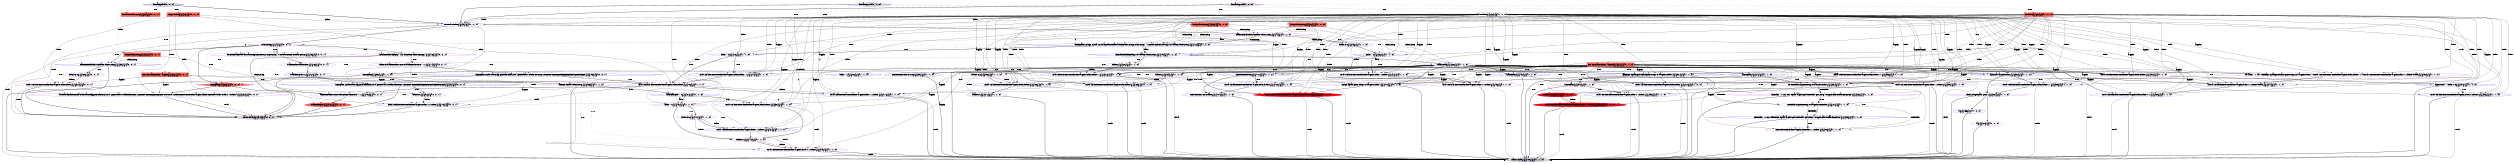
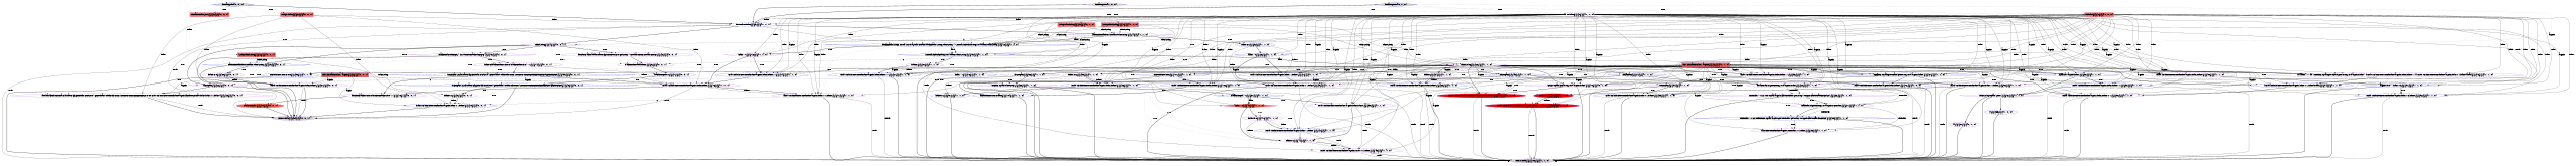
  digraph {
    node [color=purple fillcolor=white shape=ellipse style=filled]
    edge [style=solid]
    n1 [color=blue label="\"CREATE\".equalsIgnoreCase(getPrevKeyword(argList,index))@@@67@@@['1', '1', '0']" shape=diamond]
    n2 [label="\"CASE\".equals(getPrevKeyword(argList,index))@@@70@@@['0', '1', '0']" shape=diamond]
    n3 [color=blue label="result += insertReturnAndIndent(argList,index,indent)@@@72@@@['1', '0', '0']"]
    n4 [fillcolor=lightgray label="return result@@@108@@@['1', '1', '0']"]
    n5 [fillcolor=red label="result += insertReturnAndIndent(argList,index,indent)@@@73@@@['0', '1', '0']"]
-   n6 [label="index > 0@@@40@@@['1', '1', '0']" shape=diamond]
+   n6 [fillcolor=tomato label="index > 0@@@40@@@['1', '1', '0']" shape=diamond]
    n7 [label="indent++@@@44@@@['1', '1', '0']"]
    n8 [color=blue label="result += insertReturnAndIndent(argList,index - 1,indent)@@@42@@@['1', '1', '0']"]
    n9 [label="indent = 0@@@41@@@['1', '1', '0']"]
    n10 [label="result += insertReturnAndIndent(argList,result + 1,indent)@@@45@@@['1', '1', '0']"]
    n11 [label="result += insertReturnAndIndent(argList,index,indent + 1)@@@88@@@['1', '1', '0']"]
    n12 [color=blue label="bracketsDepth++@@@7@@@['0', '0', '1']"]
    n13 [color=blue label="!isCompact && formatterCfg.getPreferenceStore().getBoolean(ModelPreferences.SQL_FORMAT_BREAK_BEFORE_CLOSE_BRACKET)@@@8@@@['0', '0', '1']" shape=diamond]
    n14 [fillcolor=lightgray label="return result@@@34@@@['0', '0', '1']"]
    n15 [color=blue label="index += insertReturnAndIndent(argList,index + 1,indent)@@@10@@@['0', '0', '1']"]
    n16 [label="indent++@@@9@@@['0', '0', '1']"]
    n17 [color=blue label="{}@@@63@@@['1', '0', '0']"]
    n18 [label="result += insertReturnAndIndent(argList,index + 1,indent)@@@9@@@['1', '1', '0']"]
    n19 [label="functionBracket.remove(functionBracket.size() - 1)@@@18@@@['0', '0', '1']"]
    n20 [fillcolor=tomato label="bracketsDepth--@@@19@@@['0', '0', '1']"]
    n21 [color=blue fillcolor=red label="indent++@@@51@@@['1', '0', '0']"]
    n22 [color=blue fillcolor=red label="result += insertReturnAndIndent(argList,index + 1,indent)@@@52@@@['1', '0', '0']"]
    n23 [color=blue label="!isCompact && formatterCfg.getPreferenceStore().getBoolean(ModelPreferences.SQL_FORMAT_BREAK_BEFORE_CLOSE_BRACKET)@@@15@@@['0', '0', '1']" shape=diamond]
    n24 [label="result += insertReturnAndIndent(argList,index,indent)@@@16@@@['1', '1', '1']"]
    n25 [label="result += insertReturnAndIndent(argList,index + 1,indent)@@@17@@@['1', '1', '0']"]
    n26 [color=blue label="!isCompact@@@49@@@['1', '1', '0']" shape=diamond]
-   n27 [fillcolor=tomato label="!isCompact@@@22@@@['0', '0', '1']" shape=diamond]
+   n27 [label="!isCompact@@@22@@@['0', '0', '1']" shape=diamond]
    n28 [label="result += insertReturnAndIndent(argList,index - 1,indent)@@@50@@@['1', '1', '0']"]
    n29 [label="{boolean lfBeforeComma = formatterCfg.getPreferenceStore().getBoolean(ModelPreferences.SQL_FORMAT_LF_BEFORE_COMMA)result += insertReturnAndIndent(argList,lfBeforeComma? index: index + 1,indent)}@@@23@@@['0', '0', '1']"]
    n30 [color=blue label="argList.size() < index + 3@@@91@@@['1', '1', '0']" shape=diamond]
    n31 [color=blue label="result += insertReturnAndIndent(argList,index + 3,indent)@@@92@@@['1', '1', '0']"]
    n32 [label="statementDelimiters.contains(tokenString)@@@4@@@['1', '1', '0']" shape=diamond]
    n33 [color=blue label="indent = 0@@@5@@@['1', '1', '0']"]
    n34 [color=blue label="index > 0@@@6@@@['1', '1', '0']" shape=diamond]
    n35 [label="tokenString@@@4@@@['0', '0', '1']" shape=diamond]
    n36 [color=blue label="blockHeaderStrings != null && ArrayUtils.contains(blockHeaderStrings,tokenString) || SQLUtils.isBlockStartKeyword(dialect,tokenString)@@@12@@@['1', '1', '0']" shape=diamond]
    n37 [color=blue label="result += insertReturnAndIndent(argList,index - 1,indent)@@@7@@@['1', '1', '0']"]
    n38 [label="bracketIndent.add(indent)@@@6@@@['0', '0', '1']"]
    n39 [label="!bracketIndent.isEmpty() && !functionBracket.isEmpty()@@@13@@@['0', '0', '1']" shape=diamond]
    n40 [label="functionBracket.add(formatterCfg.isFunction(prev.getString())? Boolean.TRUE: Boolean.FALSE)@@@5@@@['0', '0', '1']"]
    n41 [color=blue label="statementDelimiters.contains(tokenString)@@@29@@@['0', '0', '1']" shape=diamond]
    n42 [color=blue label="SQLUtils.isBlockEndKeyword(dialect,tokenString)@@@19@@@['1', '1', '0']" shape=diamond]
    n43 [label="index > 0@@@13@@@['1', '1', '0']" shape=diamond]
    n44 [label="{}@@@61@@@['0', '1', '0']"]
    n45 [label="insertReturnAndIndent(argList,nextIndex + 1,indent)@@@29@@@['1', '1', '0']"]
    n46 [color=blue fillcolor=tomato label="String tokenString@@@2@@@['1', '0', '0']" shape=box]
    n47 [label="tokenString@@@23@@@['1', '1', '0']" shape=diamond]
    n48 [label="indent -= 2@@@95@@@['1', '1', '0']"]
    n49 [color=blue label="indent++@@@97@@@['1', '1', '0']"]
    n50 [color=blue label="result += insertReturnAndIndent(argList,index,indent)@@@96@@@['1', '1', '0']"]
    n51 [label="!isCompact@@@35@@@['1', '1', '0']" shape=diamond]
    n52 [label="result += insertReturnAndIndent(argList,index,indent)@@@90@@@['1', '1', '0']"]
    n53 [label="!isCompact@@@54@@@['1', '1', '0']" shape=diamond]
    n54 [label="indent--@@@64@@@['1', '1', '0']"]
    n55 [color=blue label="result += insertReturnAndIndent(argList,index,indent)@@@65@@@['1', '1', '0']"]
    n56 [color=blue label="encounterBetween = false@@@104@@@['1', '1', '0']"]
    n57 [color=blue label="{result += insertReturnAndIndent(argList,index + 1,indent)break}@@@84@@@['1', '1', '0']"]
    n58 [color=blue label="encounterBetween = true@@@99@@@['1', '1', '0']"]
    n59 [color=blue label="!isCompact@@@24@@@['1', '1', '0']" shape=diamond]
    n60 [color=blue label="!encounterBetween@@@101@@@['1', '1', '0']" shape=diamond]
    n61 [color=blue label="isJoinStart(argList,index)@@@58@@@['1', '1', '0']" shape=diamond]
    n62 [label="tokenString.equals(\"JOIN\")@@@61@@@['1', '1', '0']" shape=diamond]
    n63 [label="result += insertReturnAndIndent(argList,index,indent - 1)@@@53@@@['1', '1', '0']"]
    n64 [color=blue label="index > 1@@@76@@@['1', '1', '0']" shape=diamond]
    n65 [label="{if (index > 1) {if (\"UPDATE\".equalsIgnoreCase(getPrevKeyword(argList,index))) {result += insertReturnAndIndent(argList,index,indent - 1)}}result += insertReturnAndIndent(argList,index + 1,indent)break}@@@75@@@['1', '1', '0']"]
    n66 [color=blue label="result += insertReturnAndIndent(argList,index,indent - 1)@@@21@@@['1', '1', '0']"]
    n67 [label="indent--@@@20@@@['1', '1', '0']"]
    n68 [label="indent = bracketIndent.remove(bracketIndent.size() - 1)@@@14@@@['0', '0', '1']"]
    n69 [label="!\"TABLE\".equals(tokenString)@@@36@@@['1', '1', '0']" shape=diamond]
    n70 [color=blue label="bracketsDepth > 0@@@37@@@['1', '1', '0']" shape=diamond]
    n71 [color=blue fillcolor=lightgray label="formatSymbol['0', '0', '1']" shape=diamond]
    n72 [color=blue label="int result = index@@@3@@@['1', '1', '1']"]
    n73 [color=blue fillcolor=tomato label="List<FormatterToken> argList@@@2@@@['0', '0', '1']" shape=box]
    n74 [fillcolor=tomato label="Integer index@@@2@@@['0', '0', '1']" shape=box]
    n75 [fillcolor=tomato label="String tokenString@@@2@@@['0', '0', '1']" shape=box]
    n76 [fillcolor=tomato label="FormatterToken prev@@@2@@@['0', '0', '1']" shape=box]
    n77 [label="result += insertReturnAndIndent(argList,index,indent)@@@31@@@['0', '0', '1']"]
    n78 [color=blue label="result += insertReturnAndIndent(argList,index + 1,indent)@@@55@@@['1', '1', '0']"]
    n79 [label="nextIndex = getNextKeyword(argList,nextIndex)@@@27@@@['1', '1', '0']"]
    n80 [color=blue label="nextIndex > 0 && \"REPLACE\".equals(argList.get(nextIndex).getString().toUpperCase(Locale.ENGLISH))@@@28@@@['1', '1', '0']" shape=diamond]
    n81 [color=blue label="result += insertReturnAndIndent(argList,index,indent)@@@102@@@['1', '1', '0']"]
    n82 [label="nextIndex > 0 && \"OR\".equals(argList.get(nextIndex).getString().toUpperCase(Locale.ENGLISH))@@@26@@@['1', '1', '0']" shape=diamond]
    n83 [label="result += insertReturnAndIndent(argList,index,indent)@@@38@@@['1', '1', '0']"]
    n84 [label="int nextIndex = getNextKeyword(argList,index)@@@25@@@['1', '1', '0']"]
    n85 [label="indent = 0@@@30@@@['0', '0', '1']"]
    n86 [color=blue label="result += insertReturnAndIndent(argList,index,indent - 1)@@@59@@@['1', '1', '0']"]
    n87 [fillcolor=lightgray label="formatKeyword['1', '0', '0']" shape=diamond]
    n88 [label="int index@@@2@@@['1', '1', '0']" shape=box]
    n89 [fillcolor=tomato label="int index@@@2@@@['1', '0', '0']" shape=box]
    n90 [color=blue label="result += insertReturnAndIndent(argList,index,indent - 1)@@@14@@@['1', '1', '0']"]
    n91 [color=blue fillcolor=lightgray label="formatKeyword['0', '1', '0']" shape=diamond]
    n92 [fillcolor=tomato label="String tokenString@@@2@@@['0', '1', '0']" shape=box]
    n93 [color=blue fillcolor=tomato label="List<FormatterToken> argList@@@2@@@['0', '1', '0']" shape=box]
    n1 -> n2 [style=bold]
    n1 -> n3 [style=bold]
    n1 -> n4 [style=bold]
    n2 -> n4 [style=bold]
    n2 -> n5 [style=bold]
    n3 -> n4 [style=bold]
    n3 -> n4 [label=result]
    n5 -> n4 [style=bold]
    n5 -> n4 [label=result]
    n6 -> n7 [style=bold]
    n6 -> n8 [label=true style=dotted]
    n6 -> n9 [label=true style=dotted]
    n6 -> n9 [style=bold]
    n7 -> n10 [label=indent]
    n7 -> n10 [style=bold]
    n8 -> n7 [style=bold]
    n8 -> n10 [label=result]
    n9 -> n7 [label=indent]
    n9 -> n8 [style=bold]
    n9 -> n8 [label=indent]
    n10 -> n4 [label=result]
    n10 -> n4 [style=bold]
    n11 -> n4 [label=result]
    n11 -> n4 [style=bold]
    n12 -> n13 [style=bold]
    n13 -> n14 [style=bold]
    n13 -> n15 [label=true style=dotted]
    n13 -> n16 [label=true style=dotted]
    n13 -> n16 [style=bold]
    n15 -> n14 [style=bold]
    n16 -> n15 [style=bold]
    n16 -> n15 [label=indent]
    n17 -> n4 [style=bold]
    n18 -> n4 [label=result]
    n18 -> n4 [style=bold]
    n19 -> n20 [style=bold]
    n20 -> n14 [style=bold]
    n21 -> n22 [label=indent]
    n21 -> n22 [style=bold]
    n22 -> n4 [style=bold]
    n22 -> n4 [label=result]
    n23 -> n19 [style=bold]
    n23 -> n24 [style=bold]
    n23 -> n24 [label=true style=dotted]
    n24 -> n14 [label=result]
    n24 -> n19 [style=bold]
    n24 -> n25 [style=bold]
    n24 -> n25 [label=indent]
    n25 -> n4 [style=bold]
    n25 -> n4 [label=result]
    n25 -> n15 [label=0 style=dashed]
    n26 -> n4 [style=bold]
    n26 -> n21 [label=true style=dotted]
    n26 -> n22 [label=true style=dotted]
    n26 -> n27 [label=0 style=dashed]
    n26 -> n28 [style=bold]
    n26 -> n28 [label=true style=dotted]
    n27 -> n14 [style=bold]
    n27 -> n29 [style=bold]
    n28 -> n4 [label=result]
    n28 -> n4 [style=bold]
    n28 -> n21 [style=bold]
    n29 -> n14 [label=result]
    n29 -> n14 [style=bold]
    n30 -> n4 [style=bold]
    n30 -> n31 [style=bold]
    n30 -> n31 [label=true style=dotted]
    n31 -> n4 [style=bold]
    n31 -> n4 [label=result]
    n32 -> n18 [label=true style=dotted]
    n32 -> n33 [label=true style=dotted]
    n32 -> n33 [style=bold]
    n32 -> n34 [label=true style=dotted]
    n32 -> n35 [label=0 style=dashed]
    n32 -> n36 [style=bold]
    n32 -> n36 [label=false style=dotted]
    n33 -> n18 [label=indent]
    n33 -> n34 [style=bold]
    n33 -> n37 [label=indent]
    n34 -> n18 [style=bold]
    n34 -> n37 [label=true style=dotted]
    n34 -> n37 [style=bold]
    n34 -> n38 [label=0 style=dashed]
    n35 -> n12 [label=true style=dotted]
    n35 -> n13 [label=true style=dotted]
    n35 -> n27 [label=true style=dotted]
    n35 -> n27 [style=bold]
+   n35 -> n38 [label=true style=dotted]
    n35 -> n39 [style=bold]
    n35 -> n39 [label=true style=dotted]
    n35 -> n40 [style=bold]
    n35 -> n40 [label=true style=dotted]
    n35 -> n41 [label=true style=dotted]
    n35 -> n41 [style=bold]
    n36 -> n24 [label=true style=dotted]
    n36 -> n25 [label=true style=dotted]
    n36 -> n42 [label=false style=dotted]
    n36 -> n42 [style=bold]
    n36 -> n43 [style=bold]
    n36 -> n43 [label=true style=dotted]
    n37 -> n18 [style=bold]
    n38 -> n12 [style=bold]
    n39 -> n14 [style=bold]
    n39 -> n19 [label=true style=dotted]
    n39 -> n20 [label=true style=dotted]
    n39 -> n23 [label=true style=dotted]
    n39 -> n68 [style=bold]
    n39 -> n68 [label=true style=dotted]
    n40 -> n38 [style=bold]
    n41 -> n14 [style=bold]
    n41 -> n77 [label=true style=dotted]
    n41 -> n85 [label=true style=dotted]
    n41 -> n85 [style=bold]
    n42 -> n47 [label=false style=dotted]
    n42 -> n47 [style=bold]
    n42 -> n66 [label=true style=dotted]
    n42 -> n67 [label=true style=dotted]
    n42 -> n67 [style=bold]
    n43 -> n24 [style=bold]
    n43 -> n90 [style=bold]
    n43 -> n90 [label=true style=dotted]
    n44 -> n4 [style=bold]
    n45 -> n4 [style=bold]
    n46 -> n32 [label=tokenString]
    n46 -> n36 [label=tokenString]
    n46 -> n42 [label=tokenString]
    n46 -> n47 [label=tokenString]
    n47 -> n1 [label=true style=dotted]
    n47 -> n1 [style=bold]
    n47 -> n2 [style=bold]
    n47 -> n2 [label=true style=dotted]
    n47 -> n3 [label=true style=dotted]
    n47 -> n3 [style=bold]
    n47 -> n4 [style=bold]
    n47 -> n5 [style=bold]
    n47 -> n5 [label=true style=dotted]
    n47 -> n11 [label=true style=dotted]
    n47 -> n11 [style=bold]
    n47 -> n26 [label=true style=dotted]
    n47 -> n26 [style=bold]
    n47 -> n30 [label=true style=dotted]
    n47 -> n48 [label=true style=dotted]
    n47 -> n48 [style=bold]
    n47 -> n49 [label=true style=dotted]
    n47 -> n50 [label=true style=dotted]
    n47 -> n51 [style=bold]
    n47 -> n51 [label=true style=dotted]
    n47 -> n52 [style=bold]
    n47 -> n52 [label=true style=dotted]
    n47 -> n53 [label=true style=dotted]
    n47 -> n54 [style=bold]
    n47 -> n54 [label=true style=dotted]
    n47 -> n55 [label=true style=dotted]
    n47 -> n56 [label=true style=dotted]
    n47 -> n57 [style=bold]
    n47 -> n58 [style=bold]
    n47 -> n58 [label=true style=dotted]
    n47 -> n59 [style=bold]
    n47 -> n59 [label=true style=dotted]
    n47 -> n60 [style=bold]
    n47 -> n60 [label=true style=dotted]
    n47 -> n61 [label=true style=dotted]
    n47 -> n61 [style=bold]
    n47 -> n62 [label=true style=dotted]
    n47 -> n63 [style=bold]
    n47 -> n63 [label=true style=dotted]
    n47 -> n64 [label=true style=dotted]
    n47 -> n65 [style=bold]
    n48 -> n49 [label=indent]
    n48 -> n50 [style=bold]
    n48 -> n50 [label=indent]
    n49 -> n4 [style=bold]
    n50 -> n4 [label=result]
    n50 -> n49 [style=bold]
    n51 -> n4 [style=bold]
    n51 -> n69 [label=true style=dotted]
    n51 -> n69 [style=bold]
    n52 -> n4 [label=result]
    n52 -> n30 [style=bold]
    n53 -> n4 [style=bold]
    n53 -> n78 [style=bold]
    n53 -> n78 [label=true style=dotted]
    n54 -> n55 [label=indent]
    n54 -> n55 [style=bold]
    n55 -> n4 [label=result]
    n55 -> n4 [style=bold]
    n56 -> n4 [style=bold]
    n57 -> n11 [style=bold]
    n58 -> n4 [style=bold]
    n59 -> n4 [style=bold]
    n59 -> n82 [label=true style=dotted]
    n59 -> n84 [label=true style=dotted]
    n59 -> n84 [style=bold]
    n60 -> n56 [style=bold]
    n60 -> n81 [style=bold]
    n60 -> n81 [label=true style=dotted]
    n61 -> n62 [style=bold]
    n61 -> n86 [label=true style=dotted]
    n61 -> n86 [style=bold]
    n62 -> n4 [style=bold]
    n62 -> n17 [style=bold]
    n62 -> n44 [style=bold]
    n63 -> n4 [label=result]
    n63 -> n53 [style=bold]
    n65 -> n57 [style=bold]
    n66 -> n4 [label=result]
    n66 -> n4 [style=bold]
    n67 -> n66 [style=bold]
    n67 -> n66 [label=indent]
    n68 -> n23 [style=bold]
    n68 -> n24 [label=indent]
    n69 -> n4 [style=bold]
    n69 -> n7 [label=true style=dotted]
    n69 -> n10 [label=true style=dotted]
    n69 -> n70 [label=true style=dotted]
    n69 -> n70 [style=bold]
    n70 -> n6 [style=bold]
    n70 -> n6 [label=false style=dotted]
    n70 -> n83 [label=true style=dotted]
    n70 -> n83 [style=bold]
    n71 -> n72 [style=bold]
    n71 -> n73 [label=true style=dotted]
    n71 -> n74 [label=true style=dotted]
    n71 -> n75 [label=indent style=dotted]
    n71 -> n76 [label=true style=dotted]
    n72 -> n4 [label=result]
    n72 -> n10 [label=result]
    n72 -> n14 [label=result]
    n72 -> n32 [style=bold]
    n72 -> n35 [style=bold]
    n73 -> n15 [label=argList]
    n73 -> n24 [label=argList]
    n73 -> n29 [label=argList]
    n73 -> n77 [label=argList]
    n74 -> n15 [label=index]
    n74 -> n24 [label=index]
    n74 -> n29 [label=index]
    n74 -> n72 [label=index]
    n74 -> n77 [label=index]
    n75 -> n16 [label=tokenString]
    n75 -> n41 [label=tokenString]
    n77 -> n14 [style=bold]
    n77 -> n14 [label=result]
    n78 -> n4 [style=bold]
    n78 -> n4 [label=result]
    n79 -> n45 [label=nextIndex]
    n79 -> n80 [label=nextIndex]
    n79 -> n80 [style=bold]
    n80 -> n4 [style=bold]
    n80 -> n45 [label=true style=dotted]
    n80 -> n45 [style=bold]
    n81 -> n4 [label=result]
    n81 -> n56 [style=bold]
    n82 -> n4 [style=bold]
    n82 -> n79 [style=bold]
    n82 -> n79 [label=true style=dotted]
    n82 -> n80 [label=true style=dotted]
    n83 -> n7 [style=bold]
    n83 -> n10 [label=result]
    n84 -> n79 [label=nextIndex]
    n84 -> n82 [label=nextIndex]
    n84 -> n82 [style=bold]
    n85 -> n77 [style=bold]
    n85 -> n77 [label=indent]
    n86 -> n4 [label=result]
    n86 -> n62 [style=bold]
    n87 -> n46 [label=true style=dotted]
    n87 -> n72 [style=bold]
    n87 -> n88 [label=true style=dotted]
    n87 -> n89 [label=true style=dotted]
    n88 -> n1 [label=argList]
    n88 -> n1 [label=index]
    n88 -> n2 [label=index]
    n88 -> n3 [label=argList]
    n88 -> n5 [label=index]
    n88 -> n6 [label=index]
    n88 -> n8 [label=argList]
    n88 -> n8 [label=index]
    n88 -> n10 [label=argList]
    n88 -> n11 [label=index]
    n88 -> n11 [label=argList]
    n88 -> n18 [label=index]
    n88 -> n18 [label=argList]
    n88 -> n22 [label=argList]
    n88 -> n25 [label=index]
    n88 -> n25 [label=argList]
    n88 -> n28 [label=argList]
    n88 -> n28 [label=index]
    n88 -> n30 [label=result]
    n88 -> n31 [label=index]
    n88 -> n31 [label=argList]
    n88 -> n34 [label=index]
    n88 -> n37 [label=argList]
    n88 -> n37 [label=index]
    n88 -> n43 [label=index]
    n88 -> n45 [label=argList]
    n88 -> n50 [label=argList]
    n88 -> n50 [label=index]
    n88 -> n52 [label=index]
    n88 -> n52 [label=argList]
    n88 -> n55 [label=argList]
    n88 -> n55 [label=index]
    n88 -> n57 [label=argList]
    n88 -> n57 [label=index]
    n88 -> n61 [label=argList]
    n88 -> n61 [label=index]
    n88 -> n63 [label=index]
    n88 -> n63 [label=argList]
    n88 -> n65 [label=argList]
    n88 -> n65 [label=index]
    n88 -> n66 [label=index]
    n88 -> n66 [label=argList]
    n88 -> n72 [label=index]
-   n88 -> n73 [label=0 style=dashed]
    n88 -> n78 [label=argList]
    n88 -> n78 [label=index]
    n88 -> n79 [label=argList]
    n88 -> n81 [label=argList]
    n88 -> n81 [label=index]
    n88 -> n83 [label=index]
    n88 -> n83 [label=argList]
    n88 -> n84 [label=index]
    n88 -> n84 [label=argList]
    n88 -> n86 [label=argList]
    n88 -> n86 [label=index]
    n88 -> n90 [label=index]
    n88 -> n90 [label=argList]
    n89 -> n1 [label=index]
    n89 -> n3 [label=index]
    n89 -> n6 [label=index]
    n89 -> n8 [label=index]
    n89 -> n11 [label=index]
    n89 -> n18 [label=index]
    n89 -> n22 [label=index]
    n89 -> n25 [label=index]
    n89 -> n28 [label=index]
    n89 -> n30 [label=index]
    n89 -> n31 [label=index]
    n89 -> n34 [label=index]
    n89 -> n37 [label=index]
    n89 -> n43 [label=index]
    n89 -> n50 [label=index]
    n89 -> n52 [label=index]
    n89 -> n55 [label=index]
    n89 -> n57 [label=index]
    n89 -> n61 [label=index]
    n89 -> n63 [label=index]
    n89 -> n65 [label=index]
    n89 -> n66 [label=index]
    n89 -> n72 [label=index]
    n89 -> n78 [label=index]
    n89 -> n81 [label=index]
    n89 -> n83 [label=index]
    n89 -> n84 [label=index]
    n89 -> n86 [label=index]
    n89 -> n90 [label=index]
    n90 -> n24 [style=bold]
    n91 -> n72 [style=bold]
    n91 -> n88 [label=true style=dotted]
    n91 -> n92 [label=true style=dotted]
-   n91 -> n93 [label=true style=dotted]
+   n91 -> n93 [label=argList style=dotted]
    n92 -> n32 [label=tokenString]
    n92 -> n36 [label=tokenString]
    n92 -> n42 [label=tokenString]
    n92 -> n47 [label=tokenString]
    n93 -> n1 [label=argList]
    n93 -> n2 [label=argList]
    n93 -> n5 [label=argList]
    n93 -> n8 [label=argList]
    n93 -> n10 [label=argList]
    n93 -> n11 [label=argList]
    n93 -> n18 [label=argList]
    n93 -> n25 [label=argList]
    n93 -> n28 [label=argList]
    n93 -> n31 [label=argList]
    n93 -> n37 [label=argList]
    n93 -> n45 [label=argList]
    n93 -> n50 [label=argList]
    n93 -> n52 [label=argList]
    n93 -> n55 [label=argList]
    n93 -> n57 [label=argList]
    n93 -> n61 [label=argList]
    n93 -> n63 [label=argList]
    n93 -> n65 [label=argList]
    n93 -> n66 [label=argList]
    n93 -> n78 [label=argList]
    n93 -> n79 [label=argList]
    n93 -> n81 [label=argList]
    n93 -> n83 [label=argList]
    n93 -> n84 [label=argList]
    n93 -> n86 [label=argList]
    n93 -> n90 [label=argList]
  }
